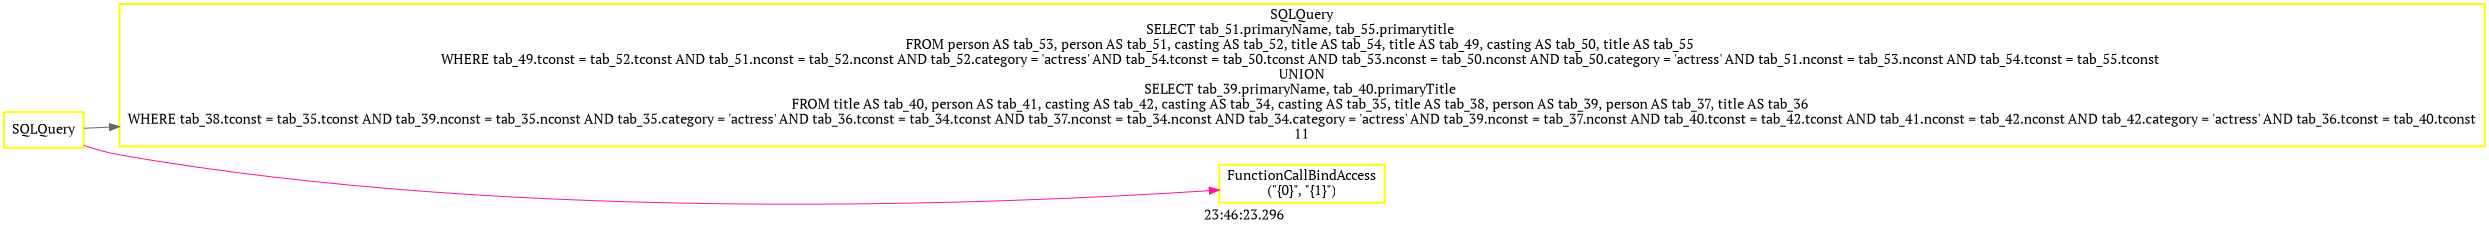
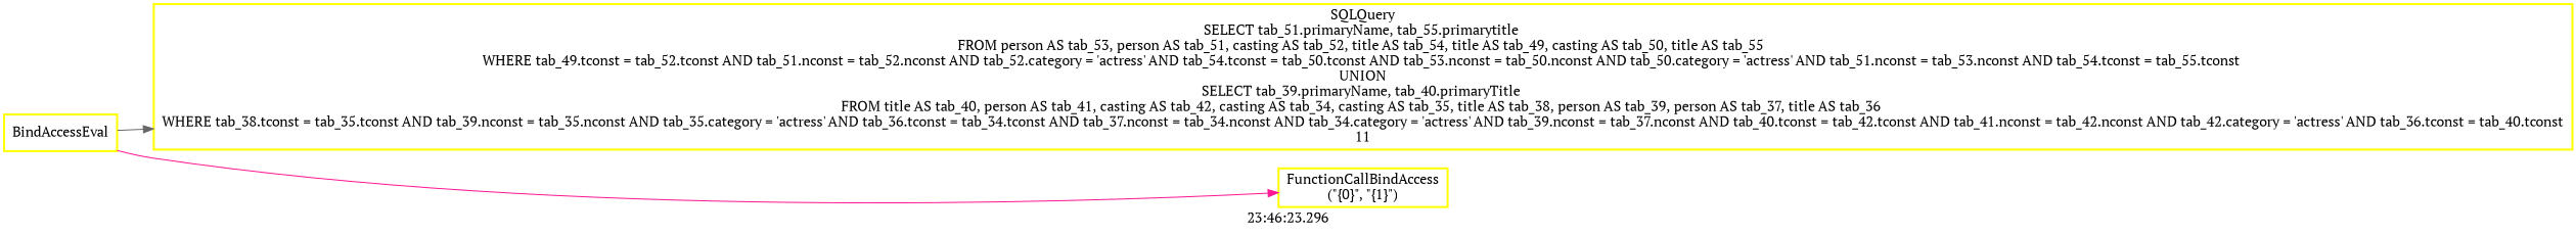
  digraph {
    label="23:46:23.296"
    rankdir=LR
    fontname="PT Serif"
    node [color=yellow fontcolor=black shape=rectangle style=bold fontname="PT Serif"]
    edge [fontname="PT Serif"]
-   n1 [label=SQLQuery]
+   n1 [label=BindAccessEval]
    n2 [label="SQLQuery\nSELECT tab_51.primaryName, tab_55.primarytitle \nFROM person AS tab_53, person AS tab_51, casting AS tab_52, title AS tab_54, title AS tab_49, casting AS tab_50, title AS tab_55 \nWHERE tab_49.tconst = tab_52.tconst AND tab_51.nconst = tab_52.nconst AND tab_52.category = 'actress' AND tab_54.tconst = tab_50.tconst AND tab_53.nconst = tab_50.nconst AND tab_50.category = 'actress' AND tab_51.nconst = tab_53.nconst AND tab_54.tconst = tab_55.tconst \nUNION\nSELECT tab_39.primaryName, tab_40.primaryTitle \nFROM title AS tab_40, person AS tab_41, casting AS tab_42, casting AS tab_34, casting AS tab_35, title AS tab_38, person AS tab_39, person AS tab_37, title AS tab_36 \nWHERE tab_38.tconst = tab_35.tconst AND tab_39.nconst = tab_35.nconst AND tab_35.category = 'actress' AND tab_36.tconst = tab_34.tconst AND tab_37.nconst = tab_34.nconst AND tab_34.category = 'actress' AND tab_39.nconst = tab_37.nconst AND tab_40.tconst = tab_42.tconst AND tab_41.nconst = tab_42.nconst AND tab_42.category = 'actress' AND tab_36.tconst = tab_40.tconst\n11"]
    n3 [label="FunctionCallBindAccess\n(\"{0}\", \"{1}\")"]
    n1 -> n2 [color=gray40]
    n1 -> n3 [color=deeppink]
  }
